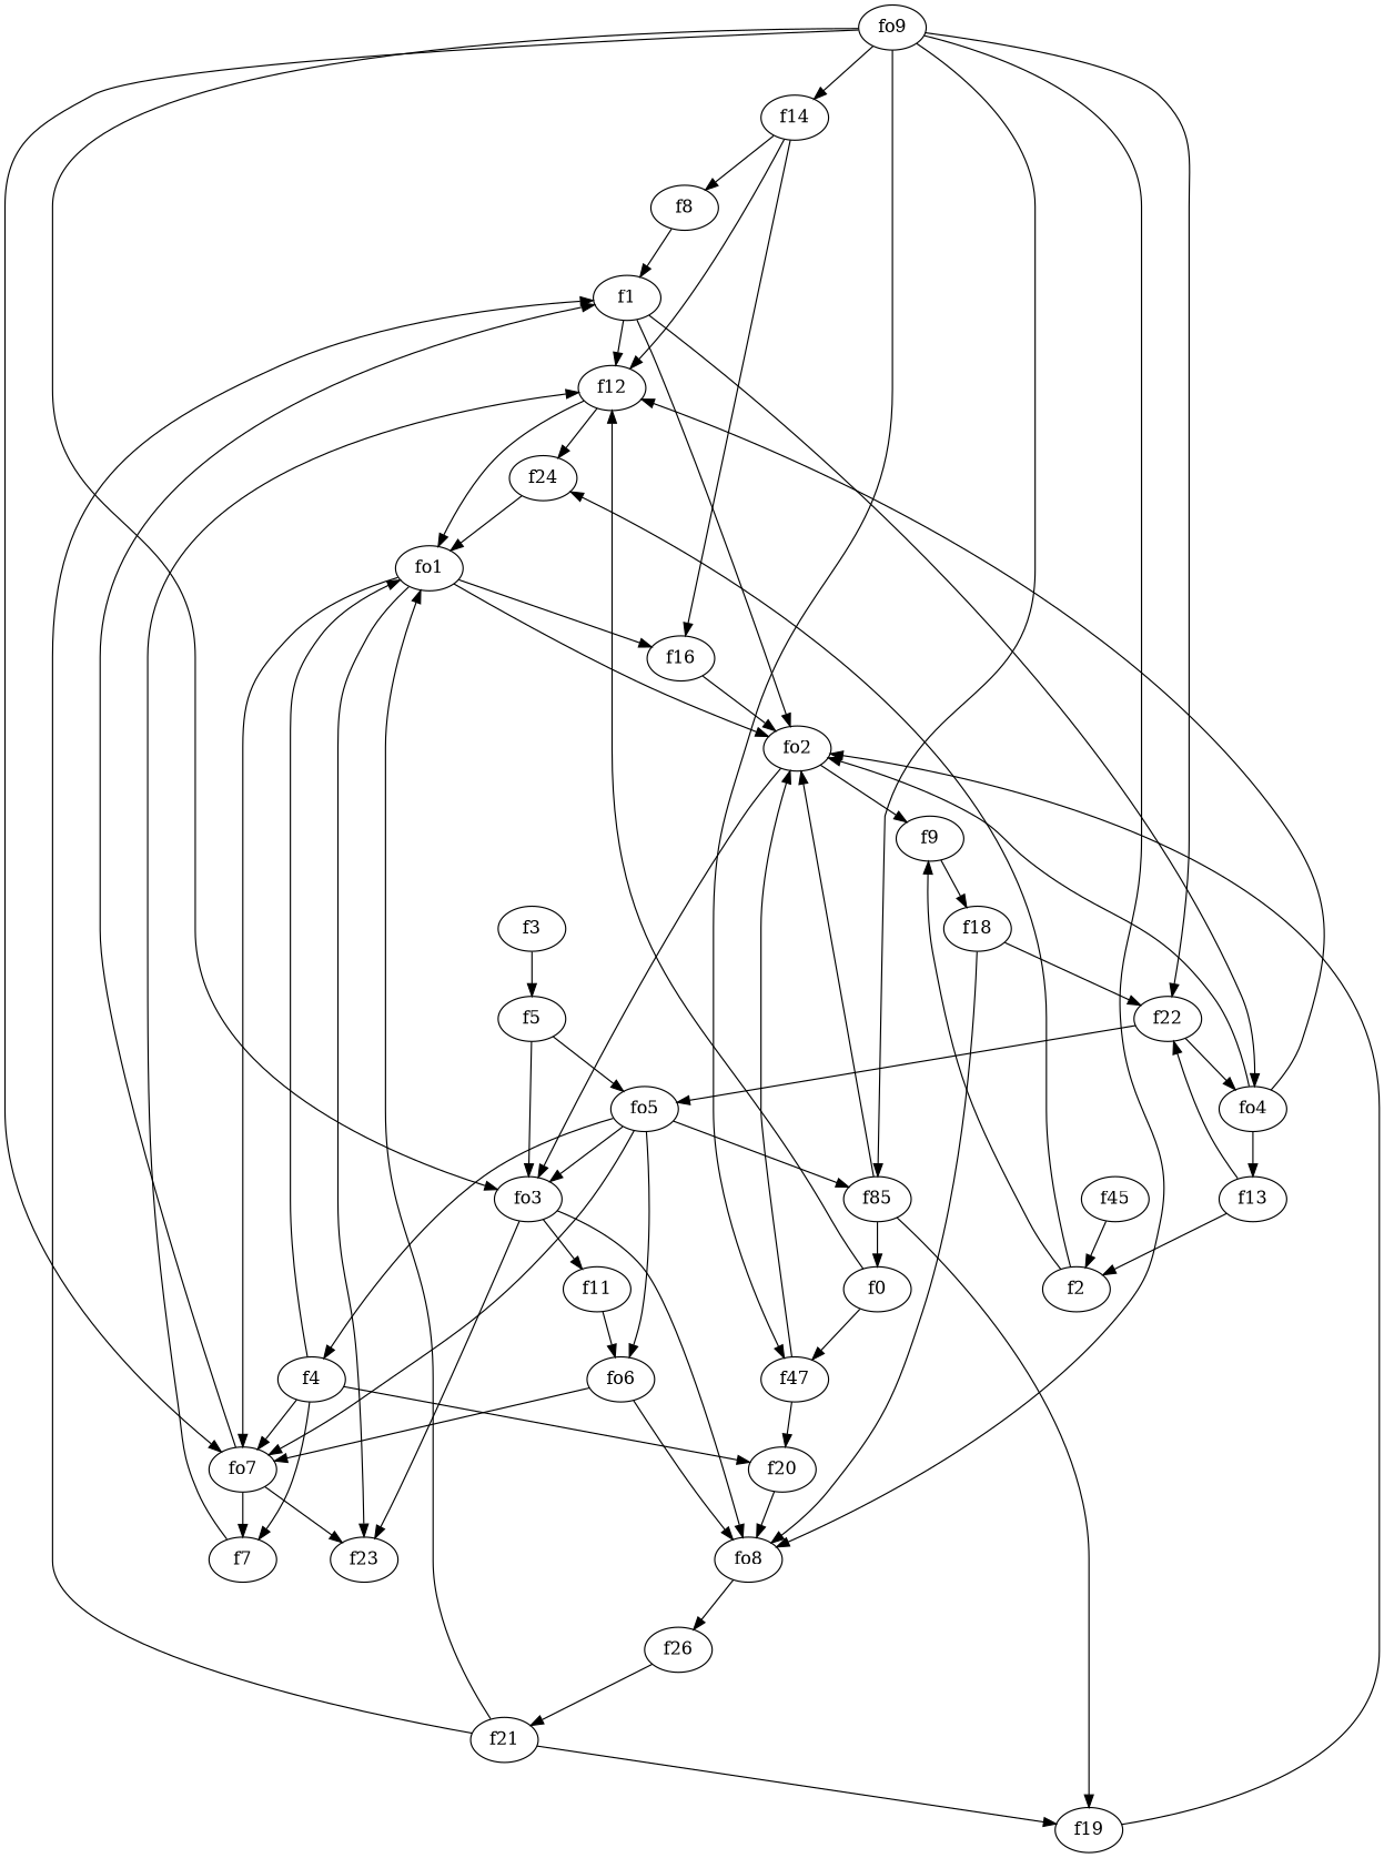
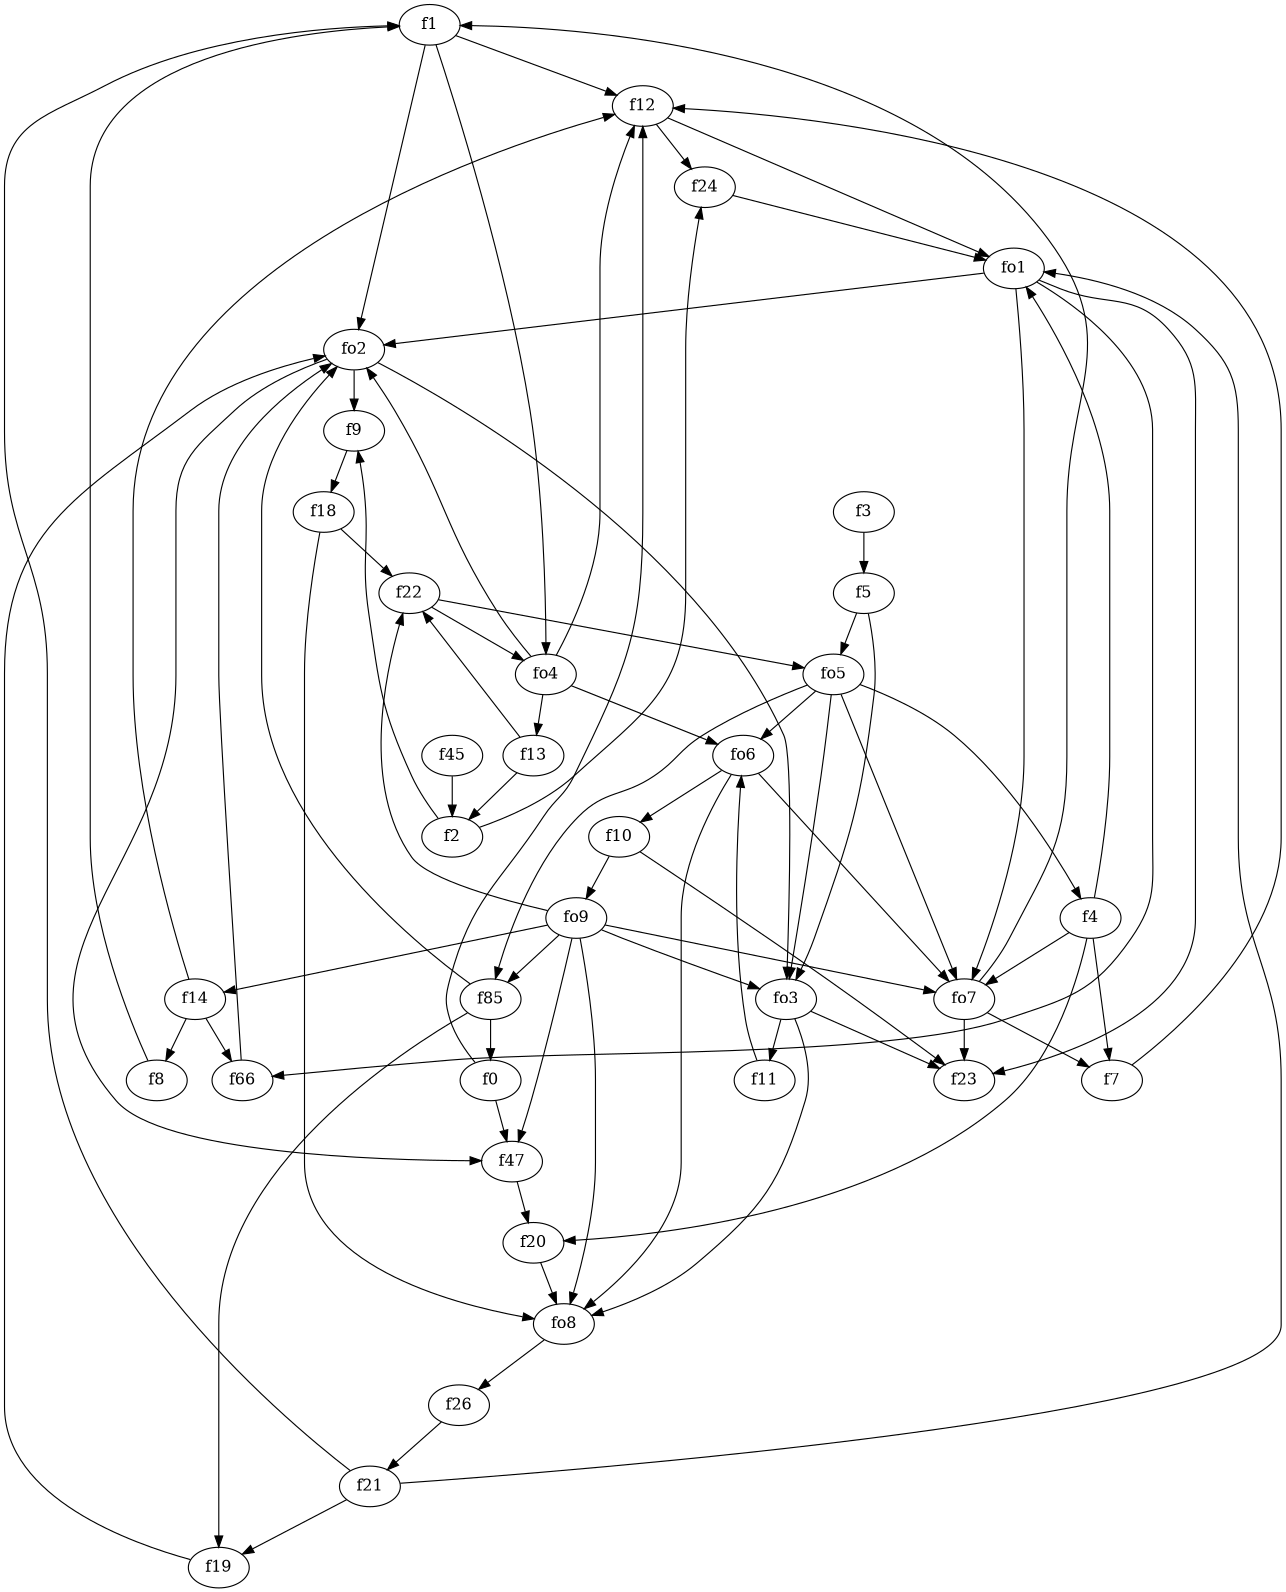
  strict digraph {
    edge [weight=2]
    f1
    f12
    fo2
    fo4
    f24
    fo1
    f9
    fo3
    n9 [label=f47]
    fo6
    f13
    f2
    f18
    f3
    f5
    fo5
    f4
    f7
    f20
    fo7
    fo8
    f23
-   f16
+   f16 [label=f66]
    f11
    n25 [label=f85]
    n26 [label=f0]
    f8
    f22
+   f10
    fo9
    f14
    f19
    f26
    f21
    n35 [label=f45]
    f1 -> f12
    f1 -> fo2
    f1 -> fo4
    f12 -> f24
    f12 -> fo1
    fo2 -> f9
    fo2 -> fo3
-   n9 -> fo2
+   fo2 -> n9
    fo4 -> f12
    fo4 -> fo2
+   fo4 -> fo6
    fo4 -> f13
    f24 -> fo1
    fo1 -> fo2
    fo1 -> fo7
    fo1 -> f23
    fo1 -> f16
    f9 -> f18
    fo3 -> fo8
    fo3 -> f23
    fo3 -> f11
    n9 -> f20
    fo6 -> fo7
    fo6 -> fo8
+   fo6 -> f10
    f13 -> f2
    f13 -> f22
    f2 -> f24
    f2 -> f9
    f18 -> fo8
    f18 -> f22
    f3 -> f5
    f5 -> fo3
    f5 -> fo5
    fo5 -> fo3
    fo5 -> fo6
    fo5 -> f4
    fo5 -> fo7
    fo5 -> n25
    f4 -> fo1
    f4 -> f7
    f4 -> f20
    f4 -> fo7
    f7 -> f12
    f20 -> fo8
    fo7 -> f1
    fo7 -> f7
    fo7 -> f23
    fo8 -> f26
    f16 -> fo2
    f11 -> fo6
    n25 -> fo2
    n25 -> n26
    n25 -> f19
    n26 -> f12
    n26 -> n9
    f8 -> f1
    f22 -> fo4
    f22 -> fo5
+   f10 -> f23
+   f10 -> fo9
    fo9 -> fo3
    fo9 -> n9
    fo9 -> fo7
    fo9 -> fo8
    fo9 -> n25
    fo9 -> f22
    fo9 -> f14
    f14 -> f12
    f14 -> f16
    f14 -> f8
    f19 -> fo2
    f26 -> f21
    f21 -> f1
    f21 -> fo1
    f21 -> f19
    n35 -> f2
  }
